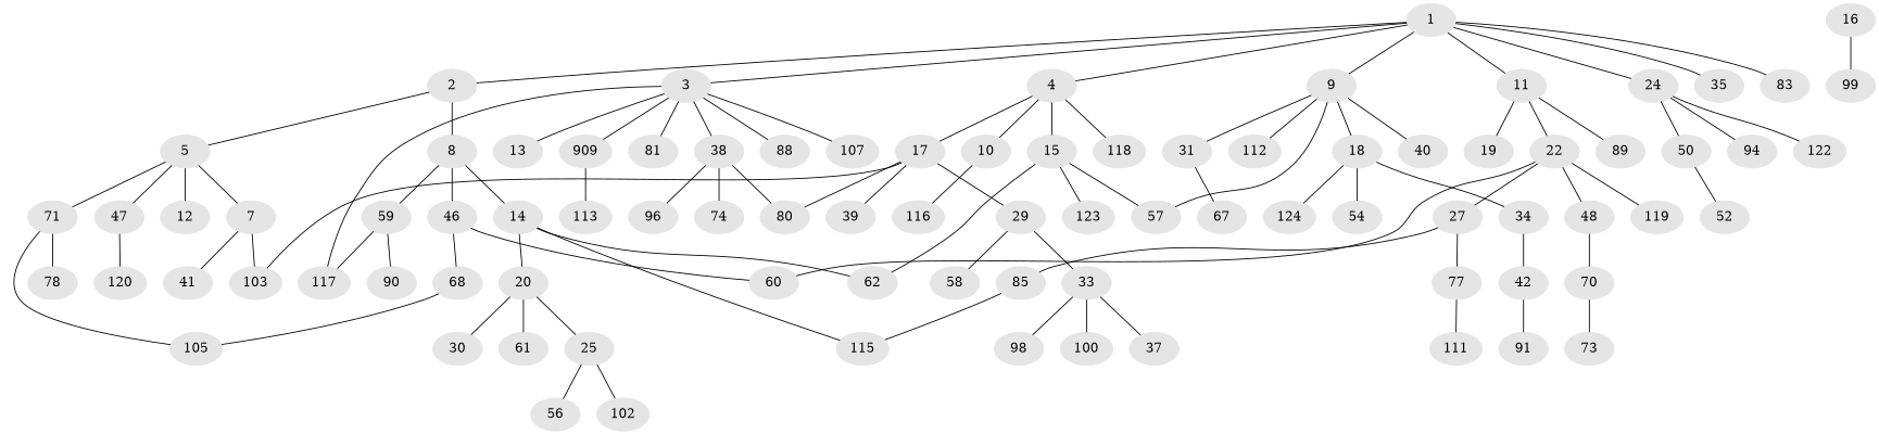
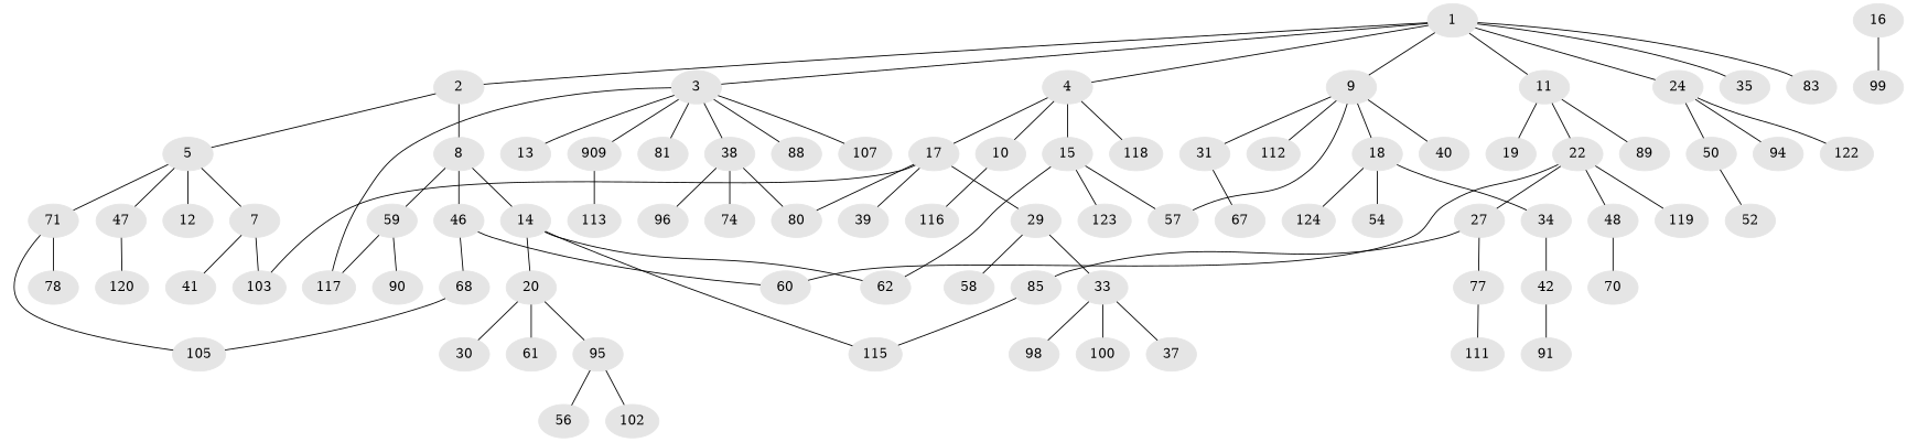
  graph {
    node [color=gray90 style=filled]
    1 [super="+6"]
    2 [super="+43"]
    3 [super="+72"]
    4 [super="+36"]
    9 [super="+66"]
    11 [super="+53"]
    24 [super="+64"]
    35
    83
    5 [super="+108"]
    8
    13
    38 [super="+49"]
    81
    88 [super="+121"]
    107
    n17 [label=909]
    117
    10 [super="+92"]
    15 [super="+23"]
    17 [super="+21"]
    118
    18 [super="+54"]
    31
    40
    57
    112
    19 [super="+110"]
    22 [super="+28"]
    89 [super="+106"]
    50
    94
    122
    7 [super="+44"]
    12 [super="+93"]
    47 [super="+82"]
    71
    14 [super="+104"]
    46 [super="+86"]
    59 [super="+75"]
    16 [super="+51"]
    99
    80 [super="+87"]
    74
    96
    113
    116
    62
    123
    103
    29 [super="+32"]
    39
    41
    120
    105
    78 [super="+114"]
    20
    115
    60
    68
    90
    34 [super="+45"]
    n63 [label=54 super="+101"]
    124
    67 [super="+95"]
    56 [super="+76"]
    27 [super="+69"]
    48 [super="+63"]
    119
-   25 [super="+26"]
+   25 [super="+26" label=95]
    30 [super="+65"]
    61
    33 [super="+79"]
    58
    42 [super="+84"]
    102
    77
    85
    70 [super="+97"]
    52
    111
    37
    98
    100
    91
-   73
    1 -- 2
    1 -- 3
    1 -- 4
    1 -- 9
    1 -- 11
    1 -- 24
    1 -- 35
    1 -- 83
    2 -- 5
    2 -- 8
    3 -- 13
    3 -- 38
    3 -- 81
    3 -- 88
    3 -- 107
    3 -- n17
    3 -- 117
    4 -- 10
    4 -- 15
    4 -- 17
    4 -- 118
    9 -- 18
    9 -- 31
    9 -- 40
    9 -- 57
    9 -- 112
    11 -- 19
    11 -- 22
    11 -- 89
    24 -- 50
    24 -- 94
    24 -- 122
    5 -- 7
    5 -- 12
    5 -- 47
    5 -- 71
    8 -- 14
    8 -- 46
    8 -- 59
    38 -- 80
    38 -- 74
    38 -- 96
    n17 -- 113
    10 -- 116
    15 -- 57
    15 -- 62
    15 -- 123
    17 -- 80
    17 -- 103
    17 -- 29
    17 -- 39
    18 -- 34
    18 -- n63
    18 -- 124
    31 -- 67
    22 -- 60
    22 -- 27
    22 -- 48
    22 -- 119
    50 -- 52
    7 -- 103
    7 -- 41
    47 -- 120
    71 -- 105
    71 -- 78
    14 -- 62
    14 -- 20
    14 -- 115
    46 -- 60
    46 -- 68
    59 -- 117
    59 -- 90
    16 -- 99
    29 -- 33
    29 -- 58
    20 -- 25
    20 -- 30
    20 -- 61
    68 -- 105
    34 -- 42
    27 -- 77
    27 -- 85
    48 -- 70
    25 -- 56
    25 -- 102
    33 -- 37
    33 -- 98
    33 -- 100
    42 -- 91
    77 -- 111
    85 -- 115
-   70 -- 73
  }
